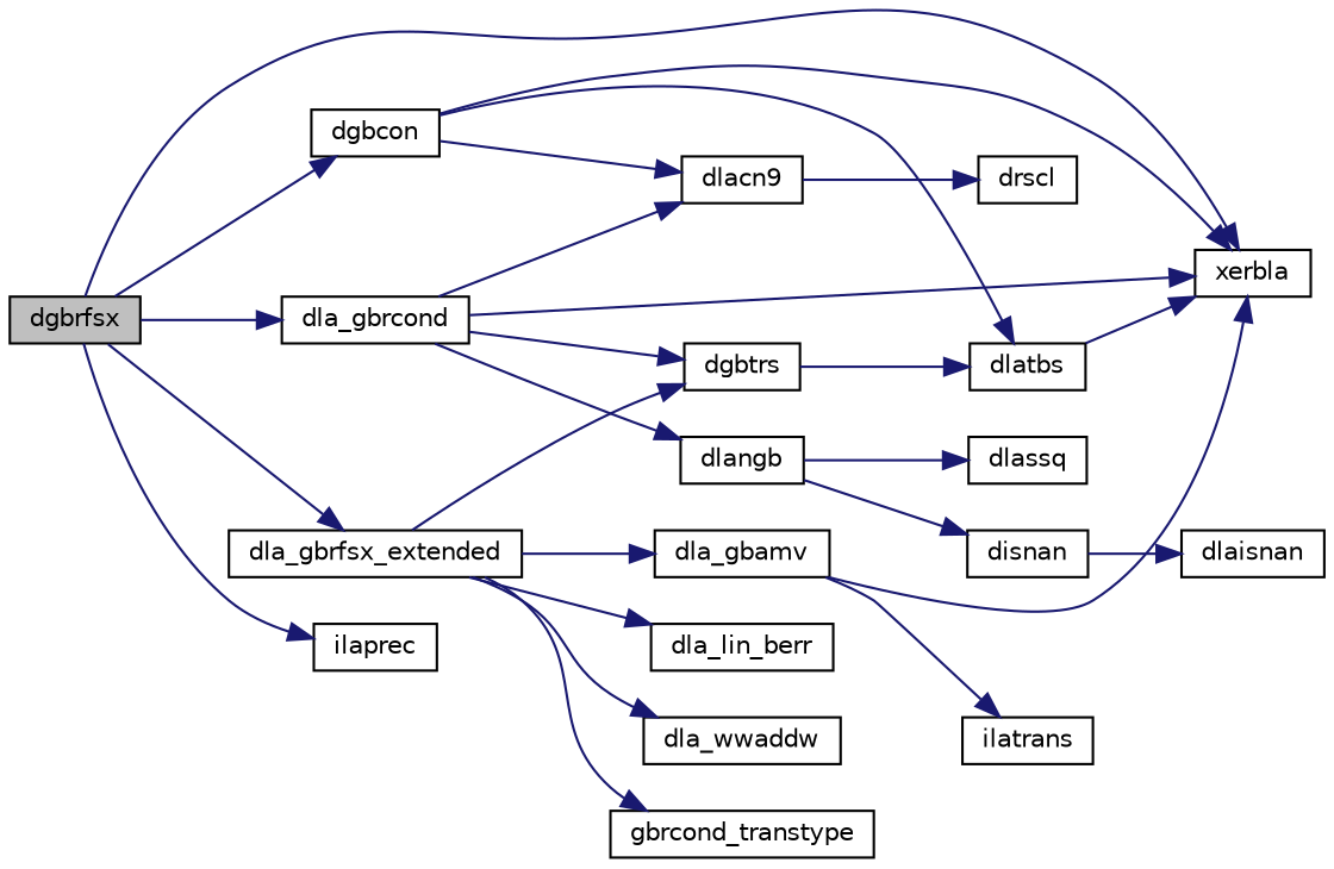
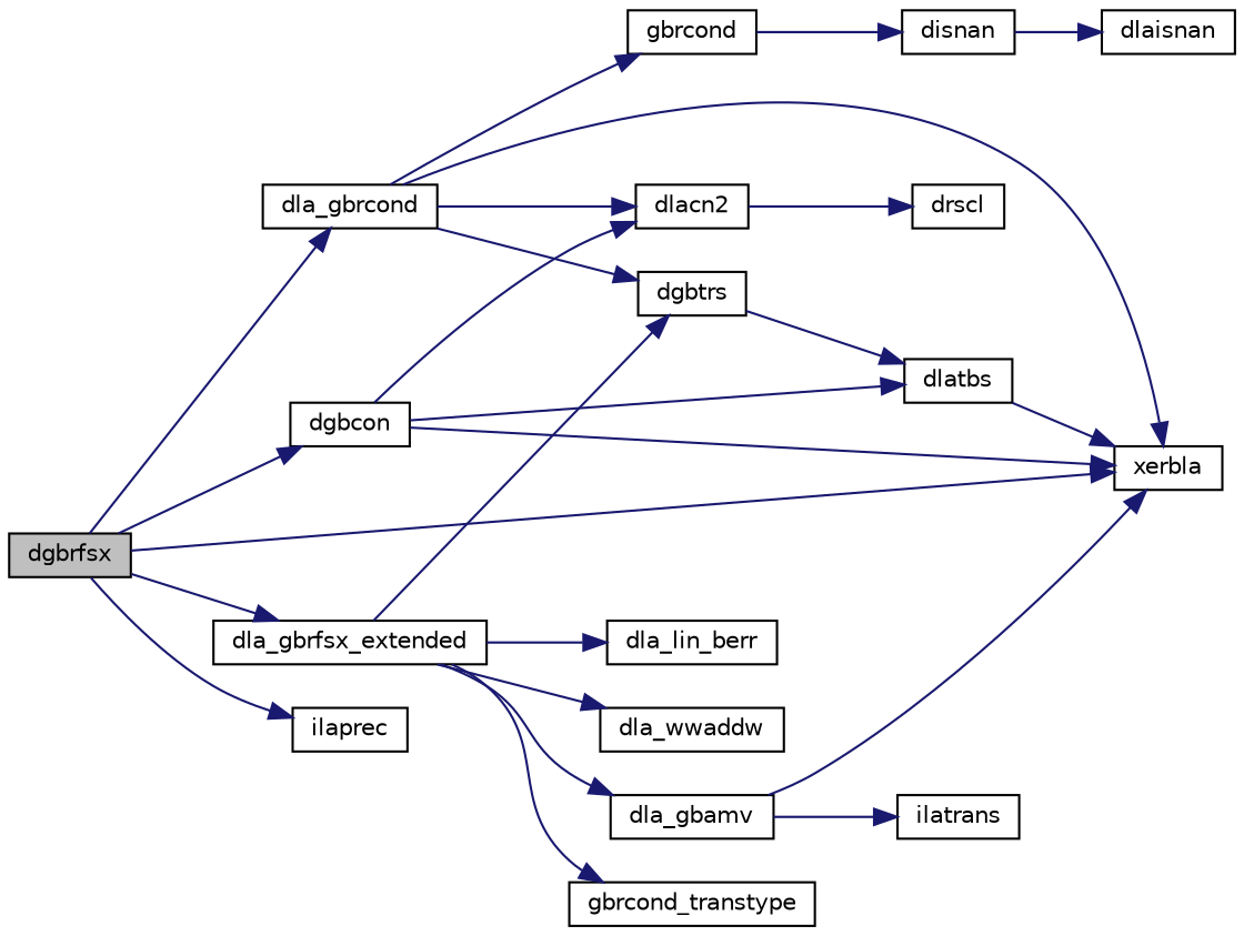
  digraph {
    rankdir=LR
    node [color=black fillcolor=white fontname=Helvetica fontsize=10 shape=record style=filled]
    edge [color=midnightblue fontname=Helvetica fontsize=10 labelfontname=Helvetica labelfontsize=10 style=solid]
    n1 [fillcolor=grey75 fontcolor=black height=0.2 label=dgbrfsx width=0.4]
    n2 [height=0.2 label=dgbcon width=0.4]
    n3 [height=0.2 label=xerbla width=0.4]
    n4 [height=0.2 label=dla_gbrcond width=0.4]
    n5 [height=0.2 label=dla_gbrfsx_extended width=0.4]
    n6 [height=0.2 label=ilaprec width=0.4]
-   n7 [height=0.2 label=dlacn9 width=0.4]
+   n7 [height=0.2 label=dlacn2 width=0.4]
    n8 [height=0.2 label=dlatbs width=0.4]
-   n9 [height=0.2 label=dlangb width=0.4]
+   n9 [height=0.2 label=gbrcond width=0.4]
    n10 [height=0.2 label=dgbtrs width=0.4]
    n11 [height=0.2 label=gbrcond_transtype width=0.4]
    n12 [height=0.2 label=dla_gbamv width=0.4]
    n13 [height=0.2 label=dla_lin_berr width=0.4]
    n14 [height=0.2 label=dla_wwaddw width=0.4]
    n15 [height=0.2 label=ilatrans width=0.4]
    n16 [height=0.2 label=disnan width=0.4]
-   n17 [height=0.2 label=dlassq width=0.4]
    n18 [height=0.2 label=drscl width=0.4]
    n19 [height=0.2 label=dlaisnan width=0.4]
    n1 -> n2
    n1 -> n3
    n1 -> n4
    n1 -> n5
    n1 -> n6
    n2 -> n3
    n2 -> n7
    n2 -> n8
    n4 -> n3
    n4 -> n7
    n4 -> n9
    n4 -> n10
    n5 -> n10
    n5 -> n11
    n5 -> n12
    n5 -> n13
    n5 -> n14
    n7 -> n18
    n8 -> n3
    n9 -> n16
-   n9 -> n17
    n10 -> n8
    n12 -> n3
    n12 -> n15
    n16 -> n19
  }
